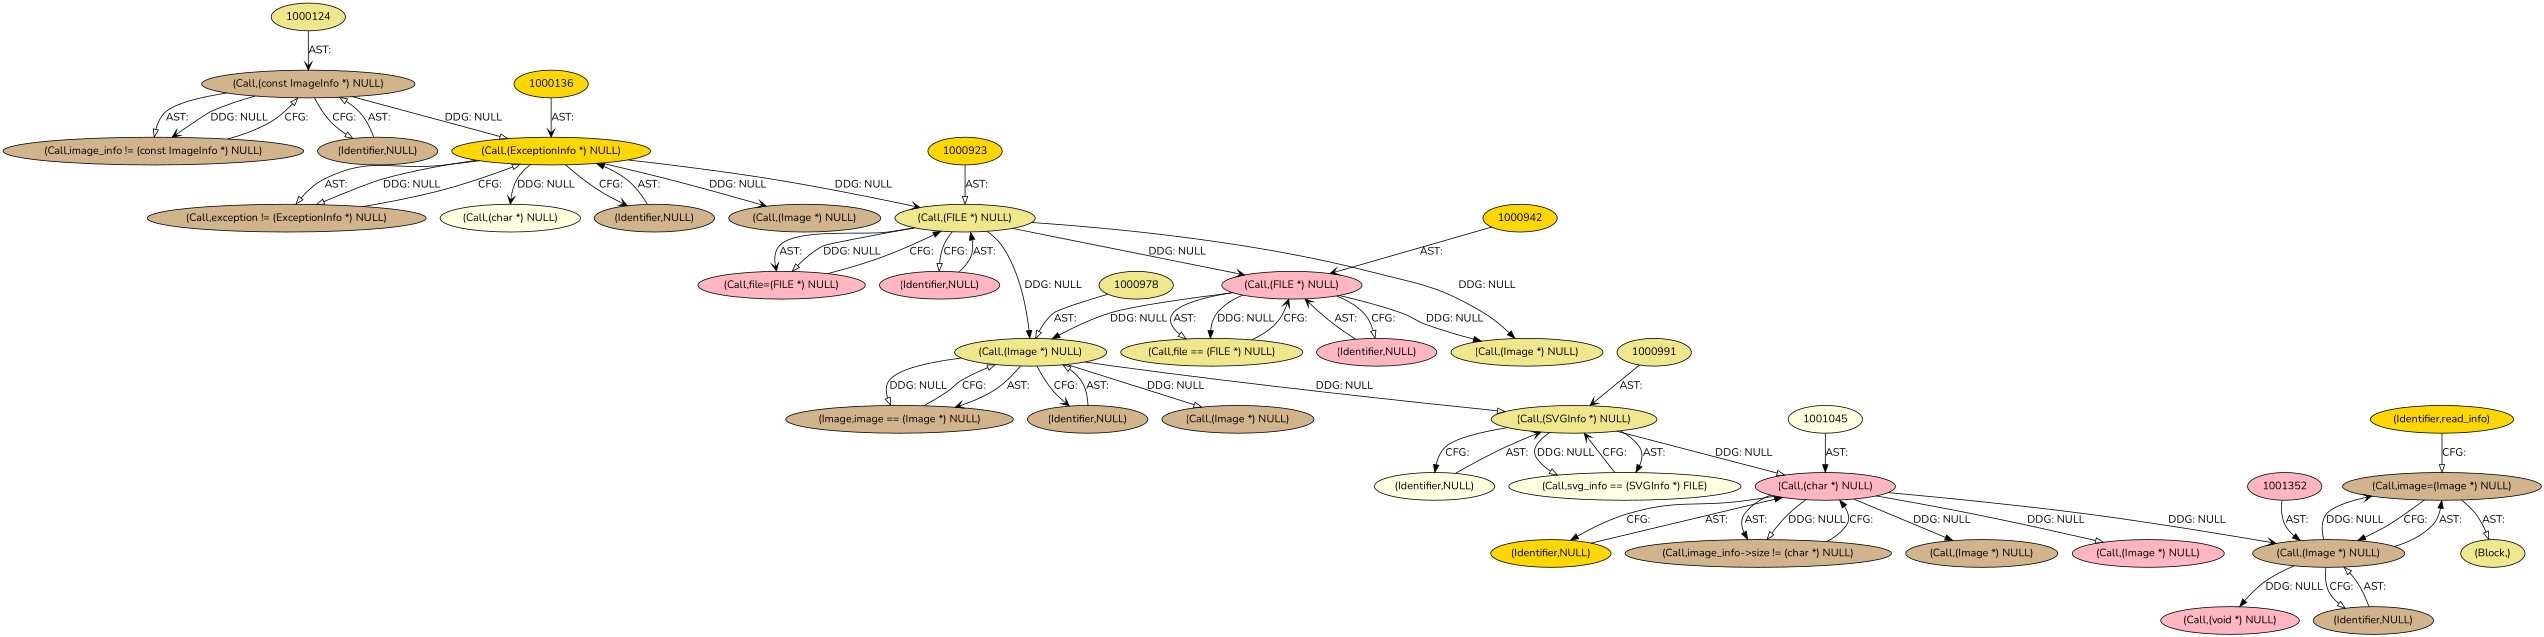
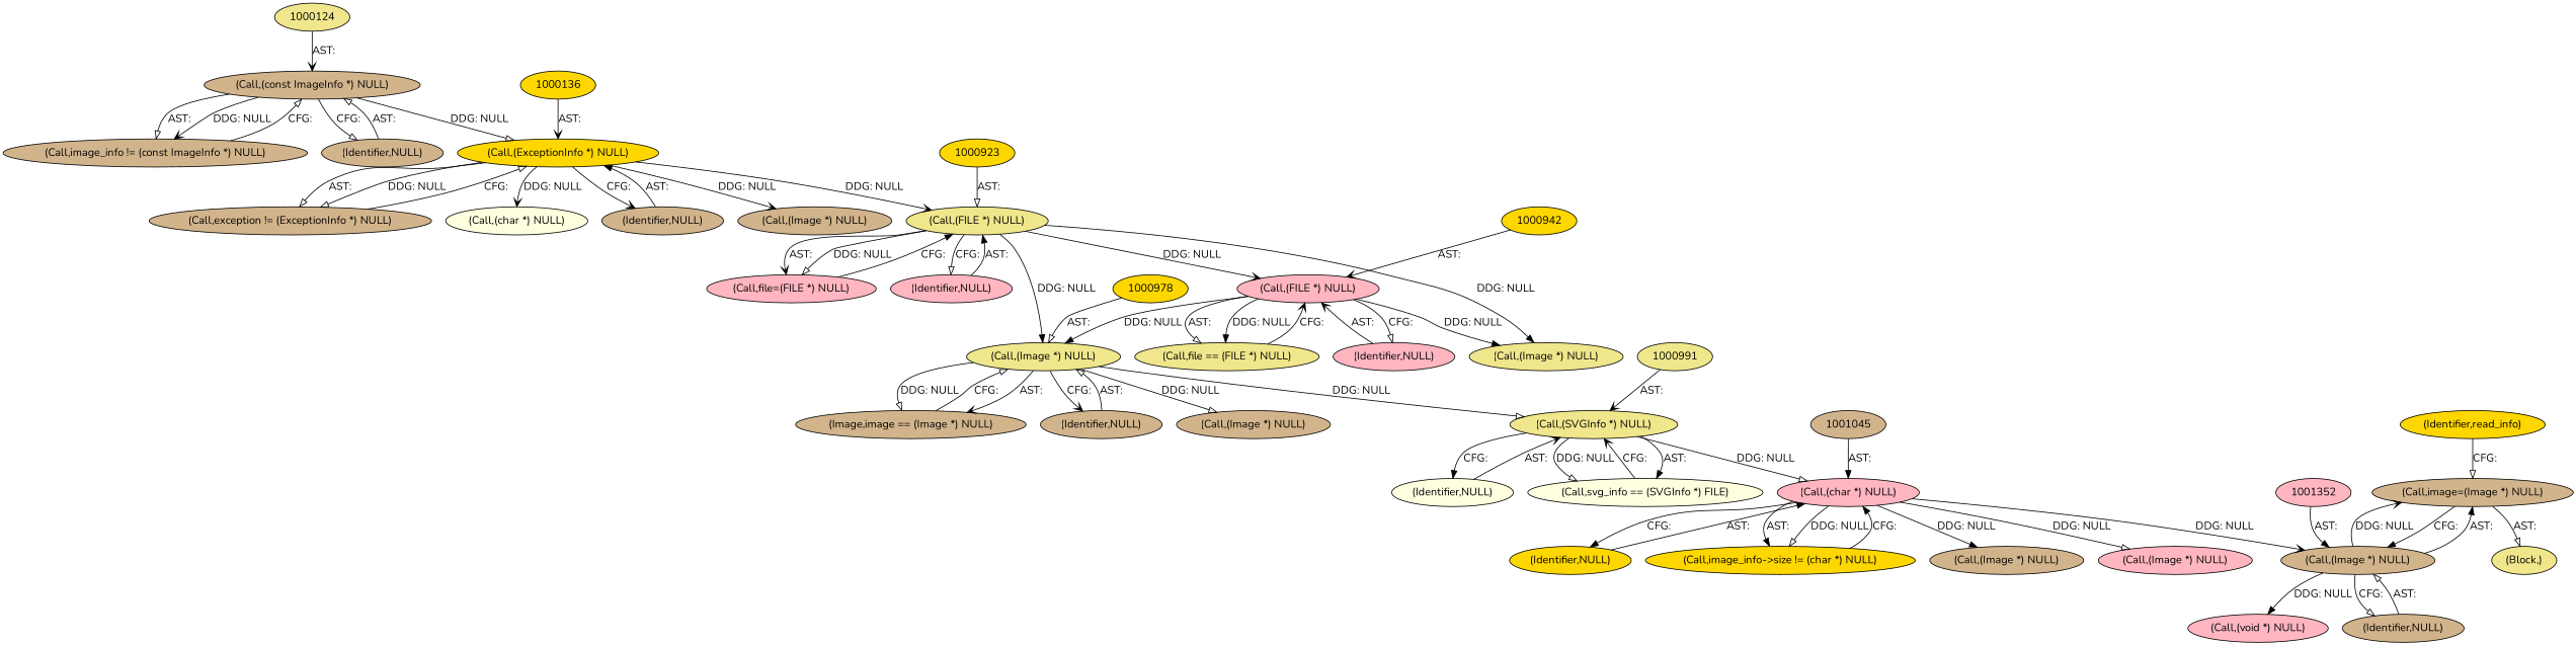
  digraph {
    fontname=Nunito
    node [fillcolor=tan fontname=Nunito style=filled]
    edge [arrowhead=onormal fontname=Nunito]
    n1 [label="(Call,image=(Image *) NULL)"]
    n2 [label="(Call,(Image *) NULL)"]
    n3 [fillcolor=khaki label="(Block,)"]
    n4 [fillcolor=lightpink label="(Call,(void *) NULL)"]
    n5 [label="(Identifier,NULL)"]
    n6 [fillcolor=lightpink label="(Call,(char *) NULL)"]
    n7 [label="(Call,(Image *) NULL)"]
    n8 [fillcolor=lightpink label="(Call,(Image *) NULL)"]
    n9 [fillcolor=gold label="(Identifier,NULL)"]
-   n10 [label="(Call,image_info->size != (char *) NULL)"]
+   n10 [fillcolor=gold label="(Call,image_info->size != (char *) NULL)"]
    n11 [fillcolor=khaki label="(Call,(SVGInfo *) NULL)"]
    n12 [fillcolor=lightyellow label="(Call,svg_info == (SVGInfo *) FILE)"]
    n13 [fillcolor=lightyellow label="(Identifier,NULL)"]
    n14 [fillcolor=khaki label="(Call,(Image *) NULL)"]
    n15 [label="(Call,(Image *) NULL)"]
    n16 [label="(Image,image == (Image *) NULL)"]
    n17 [label="(Identifier,NULL)"]
    n18 [fillcolor=lightpink label="(Call,(FILE *) NULL)"]
    n19 [fillcolor=khaki label="(Call,file == (FILE *) NULL)"]
    n20 [fillcolor=khaki label="(Call,(Image *) NULL)"]
    n21 [fillcolor=lightpink label="(Identifier,NULL)"]
    n22 [fillcolor=khaki label="(Call,(FILE *) NULL)"]
    n23 [fillcolor=lightpink label="(Call,file=(FILE *) NULL)"]
    n24 [fillcolor=lightpink label="(Identifier,NULL)"]
    n25 [fillcolor=gold label="(Call,(ExceptionInfo *) NULL)"]
    n26 [label="(Call,(Image *) NULL)"]
    n27 [label="(Call,exception != (ExceptionInfo *) NULL)"]
    n28 [fillcolor=lightyellow label="(Call,(char *) NULL)"]
    n29 [label="(Identifier,NULL)"]
    n30 [label="(Call,(const ImageInfo *) NULL)"]
    n31 [label="(Call,image_info != (const ImageInfo *) NULL)"]
    n32 [label="(Identifier,NULL)"]
    n33 [fillcolor=gold label="(Identifier,read_info)"]
    1001352 [fillcolor=lightpink]
-   1001045 [fillcolor=lightyellow]
+   1001045
    1000991 [fillcolor=khaki]
-   1000978 [fillcolor=khaki]
+   1000978 [fillcolor=gold]
    n38 [fillcolor=gold label=1000942]
    1000923 [fillcolor=gold]
    1000136 [fillcolor=gold]
    1000124 [fillcolor=khaki]
    n1 -> n2 [arrowhead=normal label="CFG: "]
    n1 -> n3 [label="AST: "]
    n2 -> n1 [arrowhead=normal label="AST: "]
    n2 -> n1 [arrowhead=vee label="DDG: NULL"]
    n2 -> n4 [arrowhead=normal label="DDG: NULL"]
    n2 -> n5 [label="CFG: "]
    n5 -> n2 [label="AST: "]
    n6 -> n2 [arrowhead=vee label="DDG: NULL"]
    n6 -> n7 [arrowhead=normal label="DDG: NULL"]
    n6 -> n8 [label="DDG: NULL"]
    n6 -> n9 [arrowhead=normal label="CFG: "]
    n6 -> n10 [arrowhead=normal label="AST: "]
    n6 -> n10 [label="DDG: NULL"]
    n9 -> n6 [arrowhead=normal label="AST: "]
    n10 -> n6 [arrowhead=normal label="CFG: "]
    n11 -> n6 [label="DDG: NULL"]
    n11 -> n12 [arrowhead=normal label="AST: "]
    n11 -> n12 [label="DDG: NULL"]
    n11 -> n13 [arrowhead=normal label="CFG: "]
    n12 -> n11 [arrowhead=vee label="CFG: "]
    n13 -> n11 [arrowhead=vee label="AST: "]
    n14 -> n11 [label="DDG: NULL"]
    n14 -> n15 [label="DDG: NULL"]
    n14 -> n16 [arrowhead=vee label="AST: "]
    n14 -> n16 [label="DDG: NULL"]
    n14 -> n17 [arrowhead=vee label="CFG: "]
    n16 -> n14 [label="CFG: "]
    n17 -> n14 [label="AST: "]
    n18 -> n14 [arrowhead=normal label="DDG: NULL"]
    n18 -> n19 [label="AST: "]
    n18 -> n19 [arrowhead=normal label="DDG: NULL"]
    n18 -> n20 [arrowhead=normal label="DDG: NULL"]
    n18 -> n21 [label="CFG: "]
    n19 -> n18 [arrowhead=vee label="CFG: "]
    n21 -> n18 [arrowhead=vee label="AST: "]
    n22 -> n14 [arrowhead=normal label="DDG: NULL"]
    n22 -> n18 [arrowhead=vee label="DDG: NULL"]
    n22 -> n20 [arrowhead=normal label="DDG: NULL"]
    n22 -> n23 [arrowhead=vee label="AST: "]
    n22 -> n23 [label="DDG: NULL"]
    n22 -> n24 [label="CFG: "]
    n23 -> n22 [arrowhead=normal label="CFG: "]
    n24 -> n22 [arrowhead=normal label="AST: "]
    n25 -> n22 [arrowhead=vee label="DDG: NULL"]
    n25 -> n26 [arrowhead=vee label="DDG: NULL"]
    n25 -> n27 [label="AST: "]
    n25 -> n27 [label="DDG: NULL"]
    n25 -> n28 [arrowhead=vee label="DDG: NULL"]
    n25 -> n29 [arrowhead=vee label="CFG: "]
    n27 -> n25 [label="CFG: "]
    n29 -> n25 [arrowhead=normal label="AST: "]
    n30 -> n25 [label="DDG: NULL"]
    n30 -> n31 [label="AST: "]
    n30 -> n31 [arrowhead=vee label="DDG: NULL"]
    n30 -> n32 [label="CFG: "]
    n31 -> n30 [label="CFG: "]
    n32 -> n30 [label="AST: "]
    n33 -> n1 [label="CFG: "]
    1001352 -> n2 [arrowhead=normal label="AST: "]
    1001045 -> n6 [arrowhead=normal label="AST: "]
    1000991 -> n11 [arrowhead=vee label="AST: "]
    1000978 -> n14 [label="AST: "]
    n38 -> n18 [arrowhead=vee label="AST: "]
    1000923 -> n22 [label="AST: "]
    1000136 -> n25 [arrowhead=vee label="AST: "]
    1000124 -> n30 [arrowhead=vee label="AST: "]
  }
